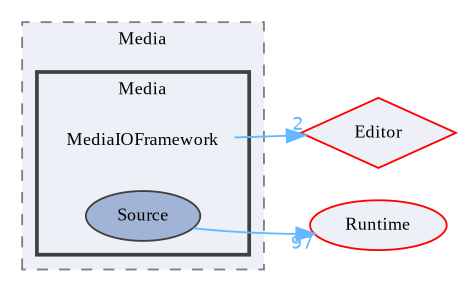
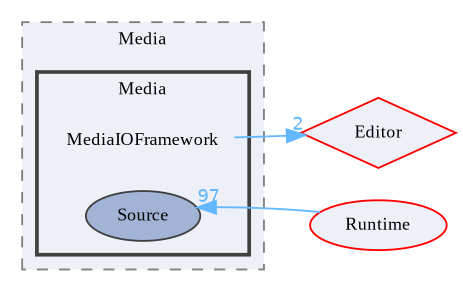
  digraph {
    compound=true
    fontname="Liberation Serif"
    rankdir=LR
    node [fontname="Liberation Serif" fontsize=10 shape=ellipse color=red fillcolor="#edf0f7" style=filled]
    edge [color=steelblue1 fontcolor=steelblue1 fontname="Liberation Serif" fontsize=10 labeldistance=1.5 labelfontname=Helvetica labelfontsize=10]
    n1 [height=0.2 label=MediaIOFramework shape=plaintext width=0.4 color="" fillcolor="" style=""]
    n2 [color=grey25 fillcolor="#a2b4d6" height=0.2 label=Source width=0.4]
    n3 [height=0.2 label=Editor shape=diamond width=0.4]
    n4 [height=0.2 label=Runtime width=0.4]
    subgraph cluster_1 {
      bgcolor="#edf0f7"
      fontsize=10
      label=Media
      pencolor=grey50
      style="filled,dashed"
      subgraph cluster_2 {
        bgcolor="#edf0f7"
        fontsize=10
        label=Media
        pencolor=grey25
        style="filled,bold"
        n1
        n2
      }
    }
    n1 -> n3 [headlabel=2]
-   n2 -> n4 [headlabel=97]
+   n4 -> n2 [headlabel=97]
  }
